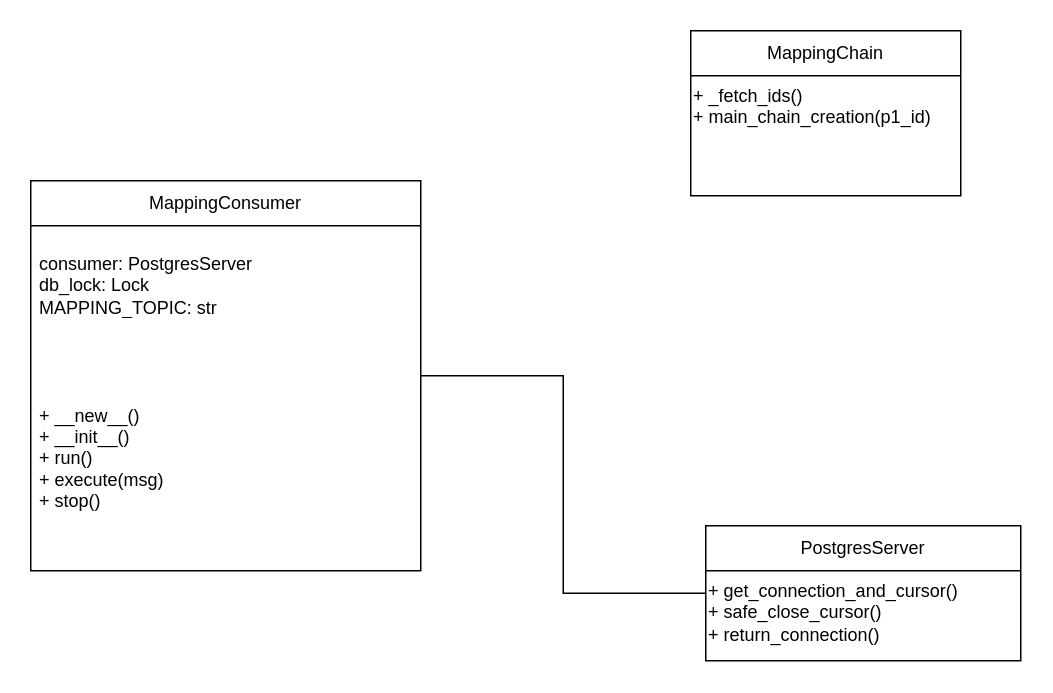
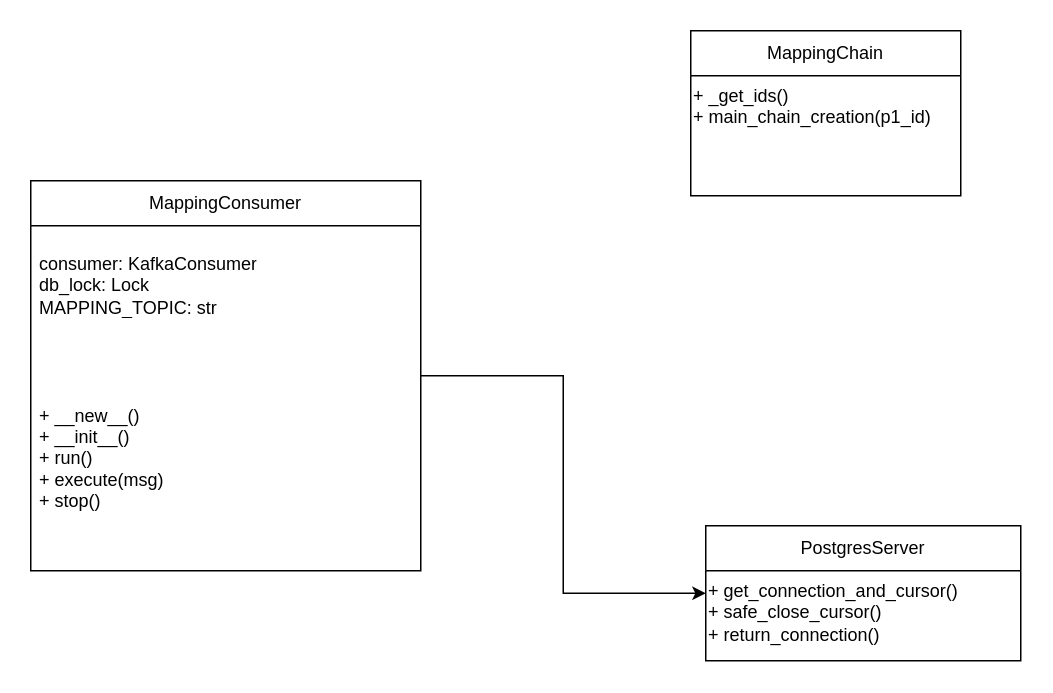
  <mxCell id="0" />
  <mxCell id="1" parent="0" />
  <mxCell id="2" value="MappingConsumer" style="swimlane;fontStyle=0;childLayout=stackLayout;horizontal=1;startSize=30;horizontalStack=0;resizeParent=1;resizeParentMax=0;resizeLast=0;collapsible=1;marginBottom=0;whiteSpace=wrap;html=1;" vertex="1" parent="1"><mxGeometry x="20" y="120" width="260" height="260" as="geometry" /></mxCell>
- <mxCell id="3" value="consumer: PostgresServer&lt;br&gt;db_lock: Lock&lt;br&gt;MAPPING_TOPIC: str" style="text;strokeColor=none;fillColor=none;align=left;verticalAlign=middle;spacingLeft=4;spacingRight=4;overflow=hidden;points=[[0,0.5],[1,0.5]];portConstraint=eastwest;rotatable=0;whiteSpace=wrap;html=1;" vertex="1" parent="2"><mxGeometry y="30" width="260" height="80" as="geometry" /></mxCell>
+ <mxCell id="3" value="consumer: KafkaConsumer&lt;br&gt;db_lock: Lock&lt;br&gt;MAPPING_TOPIC: str" style="text;strokeColor=none;fillColor=none;align=left;verticalAlign=middle;spacingLeft=4;spacingRight=4;overflow=hidden;points=[[0,0.5],[1,0.5]];portConstraint=eastwest;rotatable=0;whiteSpace=wrap;html=1;" vertex="1" parent="2"><mxGeometry y="30" width="260" height="80" as="geometry" /></mxCell>
  <mxCell id="4" value="+ __new__()&lt;br/&gt;+ __init__()&lt;br/&gt;+ run()&lt;br/&gt;+ execute(msg)&lt;br/&gt;+ stop()" style="text;strokeColor=none;fillColor=none;align=left;verticalAlign=middle;spacingLeft=4;spacingRight=4;overflow=hidden;points=[[0,0.5],[1,0.5]];portConstraint=eastwest;rotatable=0;whiteSpace=wrap;html=1;" vertex="1" parent="2"><mxGeometry y="110" width="260" height="150" as="geometry" /></mxCell>
  <mxCell id="5" value="MappingChain" style="swimlane;fontStyle=0;childLayout=stackLayout;horizontal=1;startSize=30;horizontalStack=0;resizeParent=1;resizeParentMax=0;resizeLast=0;collapsible=1;marginBottom=0;whiteSpace=wrap;html=1;" vertex="1" parent="1"><mxGeometry x="460" y="20" width="180" height="110" as="geometry" /></mxCell>
- <mxCell id="6" value="+ _fetch_ids()&lt;br/&gt;+ main_chain_creation(p1_id)" style="text;html=1;" vertex="1" parent="5"><mxGeometry y="30" width="180" height="80" as="geometry" /></mxCell>
+ <mxCell id="6" value="+ _get_ids()&lt;br/&gt;+ main_chain_creation(p1_id)" style="text;html=1;" vertex="1" parent="5"><mxGeometry y="30" width="180" height="80" as="geometry" /></mxCell>
  <mxCell id="7" value="PostgresServer" style="swimlane;fontStyle=0;childLayout=stackLayout;horizontal=1;startSize=30;horizontalStack=0;resizeParent=1;resizeParentMax=0;resizeLast=0;collapsible=1;marginBottom=0;whiteSpace=wrap;html=1;" vertex="1" parent="1"><mxGeometry x="470" y="350" width="210" height="90" as="geometry" /></mxCell>
  <mxCell id="8" value="+ get_connection_and_cursor()&lt;br/&gt;+ safe_close_cursor()&lt;br/&gt;+ return_connection()" style="text;html=1;" vertex="1" parent="7"><mxGeometry y="30" width="210" height="60" as="geometry" /></mxCell>
- <mxCell id="9" style="edgeStyle=orthogonalEdgeStyle;rounded=0;html=1;endArrow=none;" edge="1" parent="1" source="2" target="7"><mxGeometry relative="1" as="geometry" /></mxCell>
+ <mxCell id="9" style="edgeStyle=orthogonalEdgeStyle;rounded=0;html=1;" edge="1" parent="1" source="2" target="7"><mxGeometry relative="1" as="geometry" /></mxCell>
